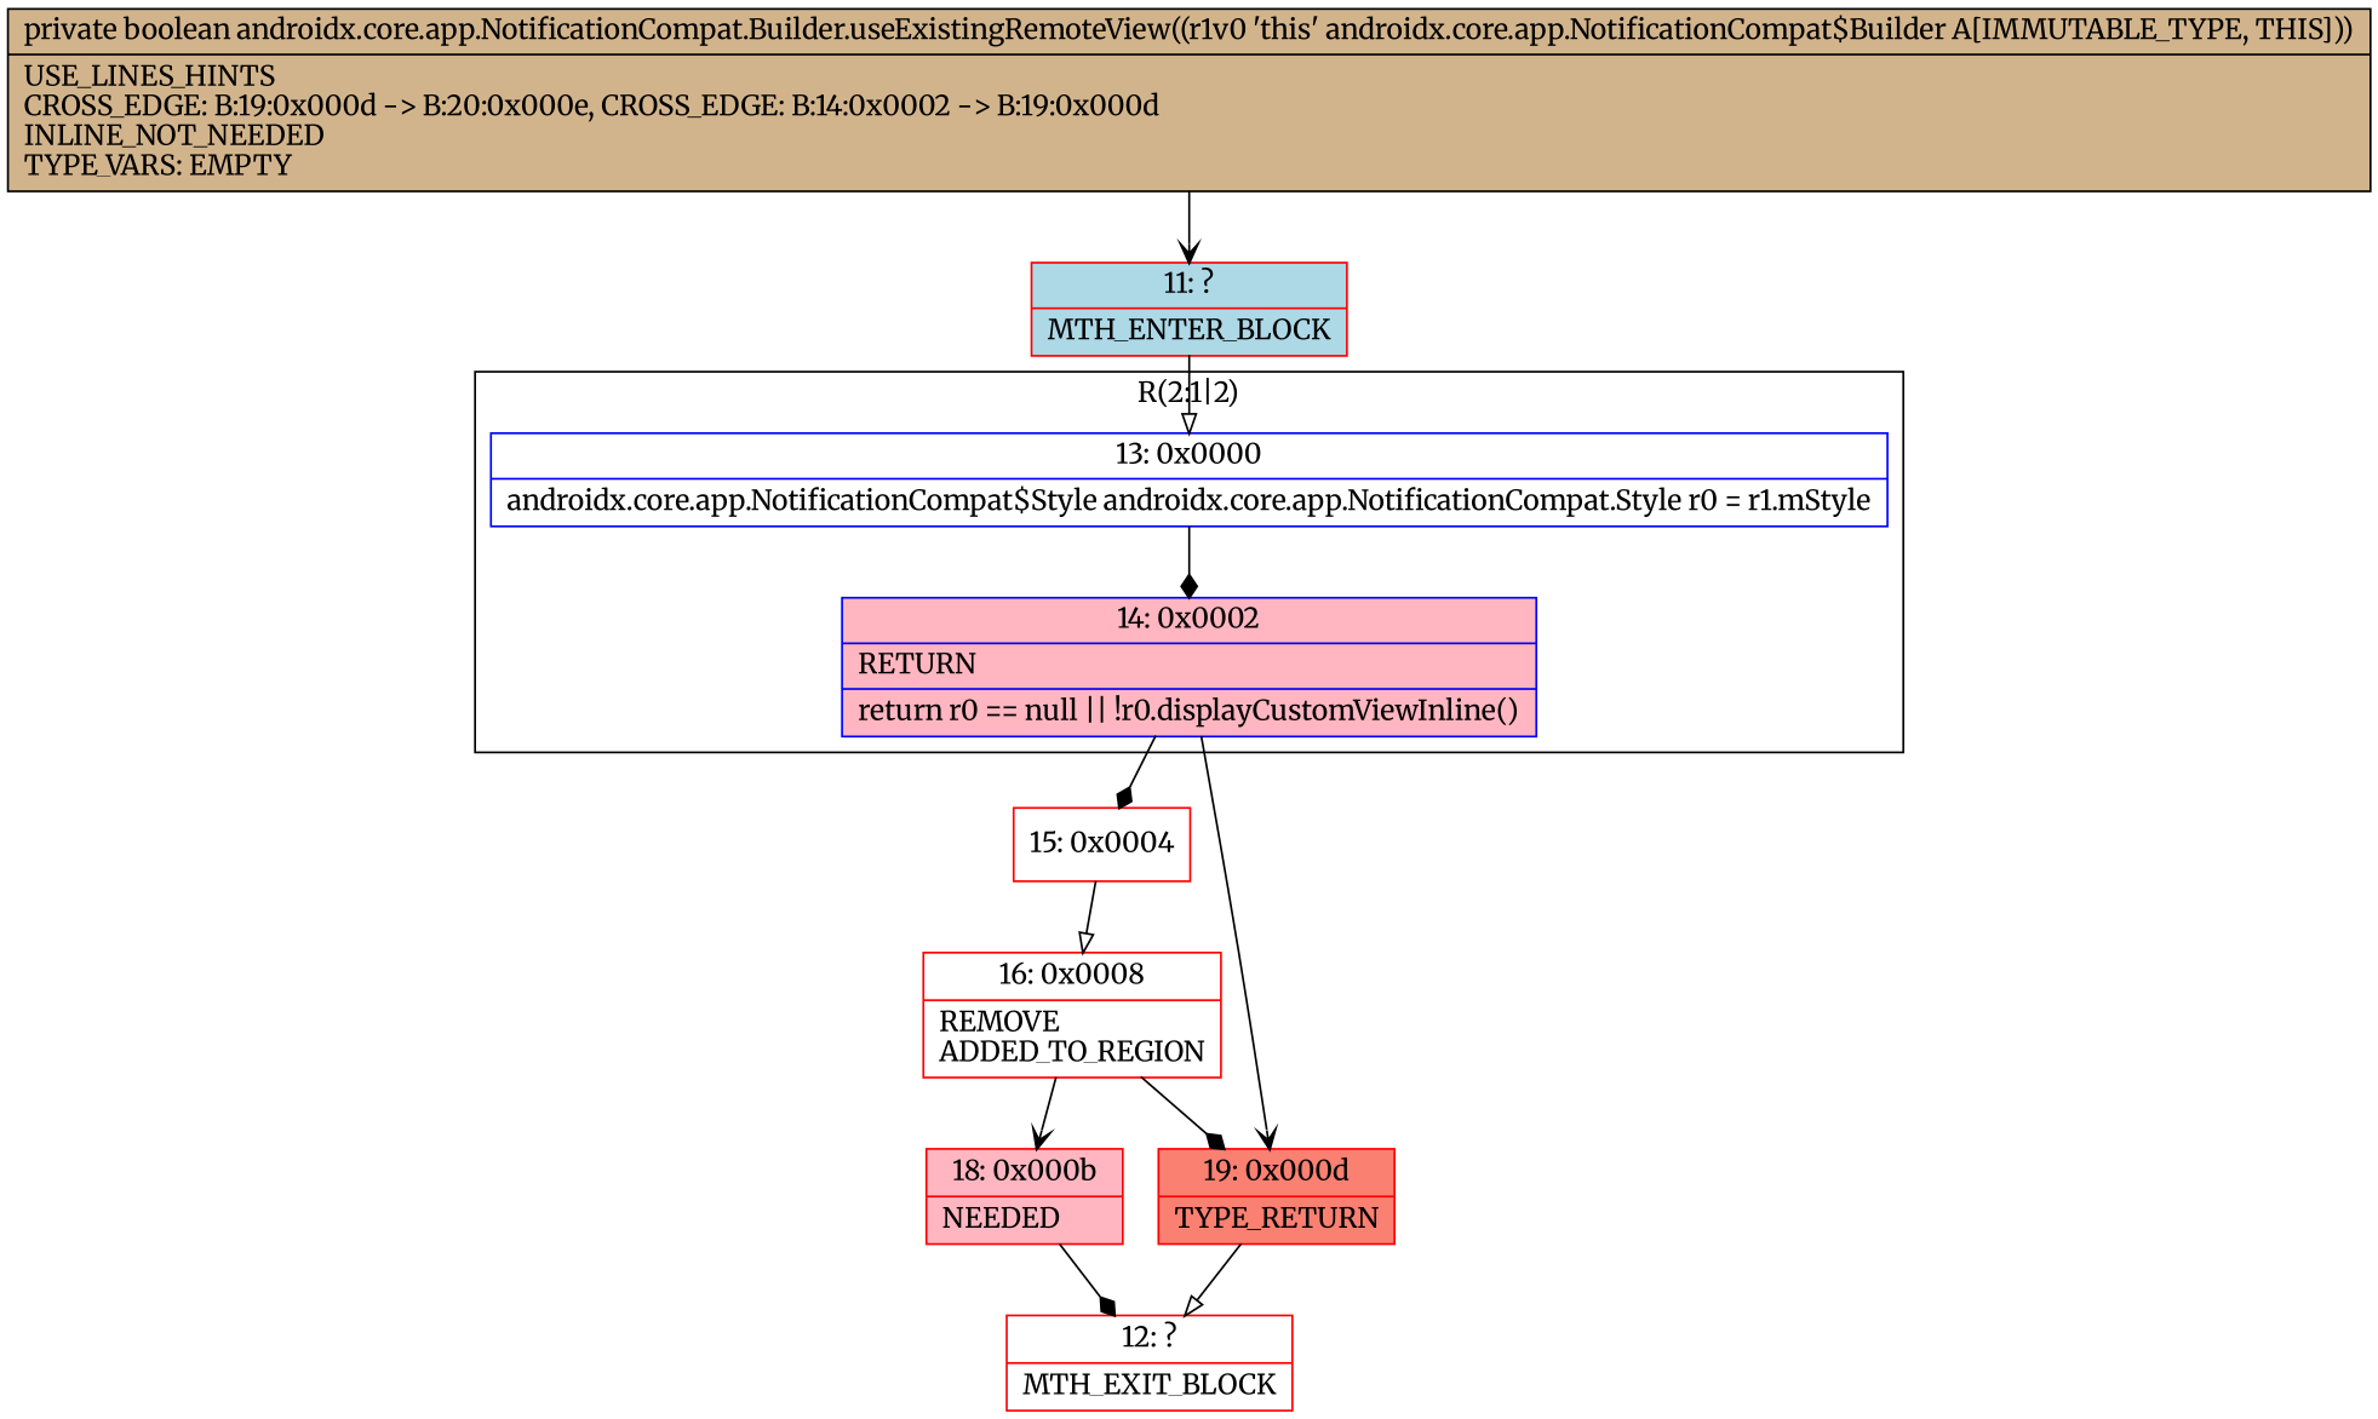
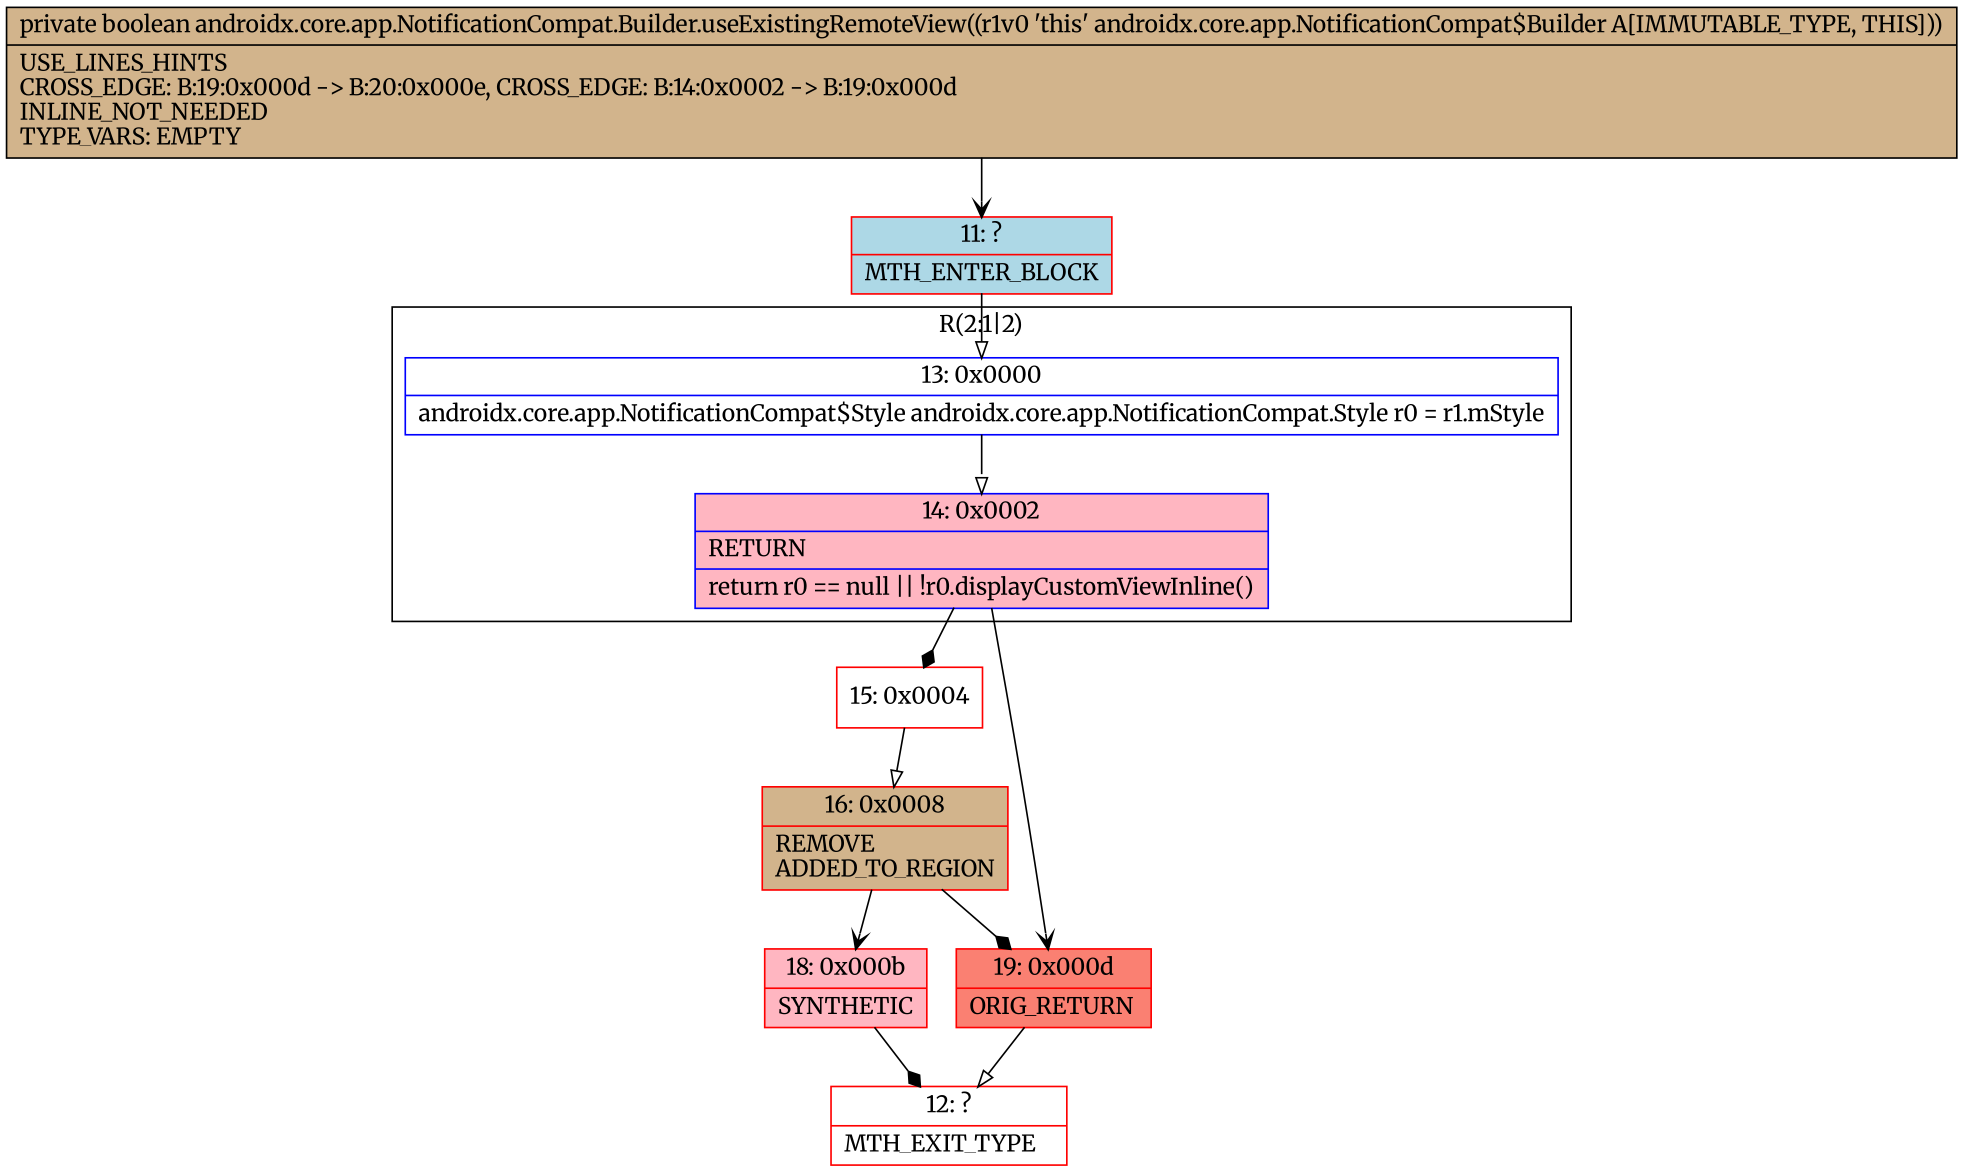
  digraph {
    fontname=Merriweather
    node [color=red fillcolor=white fontname=Merriweather shape=record style=filled]
    edge [arrowhead=diamond fontname=Merriweather]
    n1 [color=blue label="{13\:\ 0x0000|androidx.core.app.NotificationCompat$Style androidx.core.app.NotificationCompat.Style r0 = r1.mStyle\l}"]
    n2 [color=blue fillcolor=lightpink label="{14\:\ 0x0002|RETURN\l|return r0 == null \|\| !r0.displayCustomViewInline()\l}"]
    n3 [label="{15\:\ 0x0004}"]
-   n4 [fillcolor=salmon label="{19\:\ 0x000d|TYPE_RETURN\l}"]
-   n5 [label="{16\:\ 0x0008|REMOVE\lADDED_TO_REGION\l}"]
-   n6 [label="{12\:\ ?|MTH_EXIT_BLOCK\l}"]
+   n4 [fillcolor=salmon label="{19\:\ 0x000d|ORIG_RETURN\l}"]
+   n5 [fillcolor=tan label="{16\:\ 0x0008|REMOVE\lADDED_TO_REGION\l}"]
+   n6 [label="{12\:\ ?|MTH_EXIT_TYPE\l}"]
    n7 [fillcolor=lightblue label="{11\:\ ?|MTH_ENTER_BLOCK\l}"]
-   n8 [fillcolor=lightpink label="{18\:\ 0x000b|NEEDED\l}"]
+   n8 [fillcolor=lightpink label="{18\:\ 0x000b|SYNTHETIC\l}"]
    n9 [fillcolor=tan label="{private boolean androidx.core.app.NotificationCompat.Builder.useExistingRemoteView((r1v0 'this' androidx.core.app.NotificationCompat$Builder A[IMMUTABLE_TYPE, THIS]))  | USE_LINES_HINTS\lCROSS_EDGE: B:19:0x000d \-\> B:20:0x000e, CROSS_EDGE: B:14:0x0002 \-\> B:19:0x000d\lINLINE_NOT_NEEDED\lTYPE_VARS: EMPTY\l}" color=""]
    subgraph cluster_1 {
      label="R(2:1|2)"
      n1
      n2
    }
-   n1 -> n2
+   n1 -> n2 [arrowhead=onormal]
    n2 -> n3
    n2 -> n4 [arrowhead=vee]
    n3 -> n5 [arrowhead=onormal]
    n4 -> n6 [arrowhead=onormal]
    n5 -> n4
    n5 -> n8 [arrowhead=vee]
    n7 -> n1 [arrowhead=onormal]
    n8 -> n6
    n9 -> n7 [arrowhead=vee]
  }
